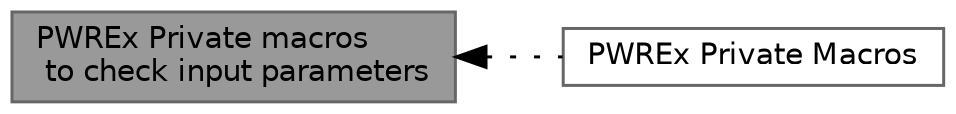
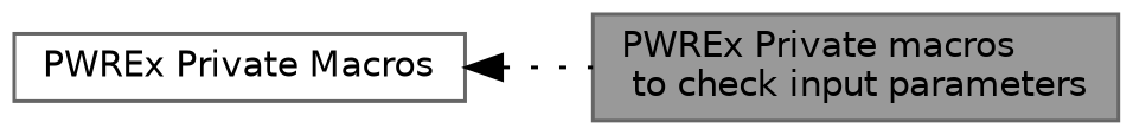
  digraph {
    rankdir=LR
    node [fontname=Helvetica fontsize=10 shape=box style=filled]
    n1 [color=gray40 fillcolor=grey60 fontcolor=black height=0.2 label="PWREx Private macros\l to check input parameters" width=0.4]
    n2 [color=grey40 fillcolor=white height=0.2 label="PWREx Private Macros" width=0.4]
-   n1 -> n2 [dir=back fontname=Helvetica fontsize=10 labelfontname=Helvetica labelfontsize=10 shape=plaintext style=dotted]
+   n2 -> n1 [dir=back fontname=Helvetica fontsize=10 labelfontname=Helvetica labelfontsize=10 shape=plaintext style=dotted]
  }
